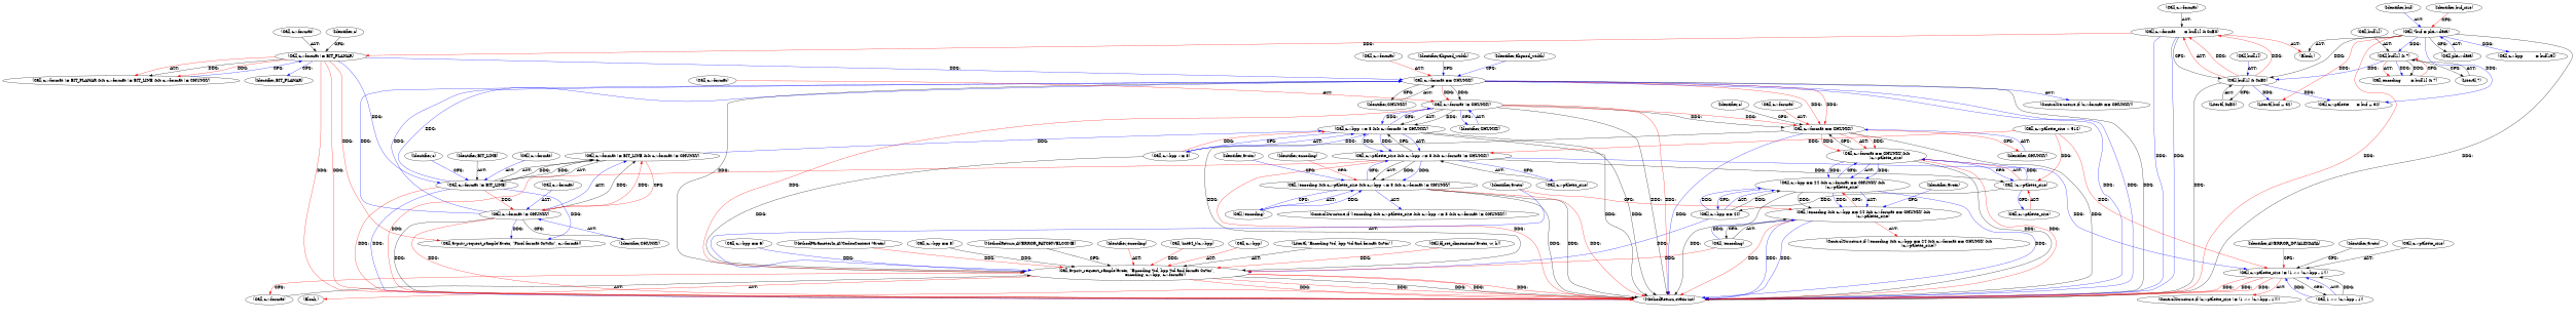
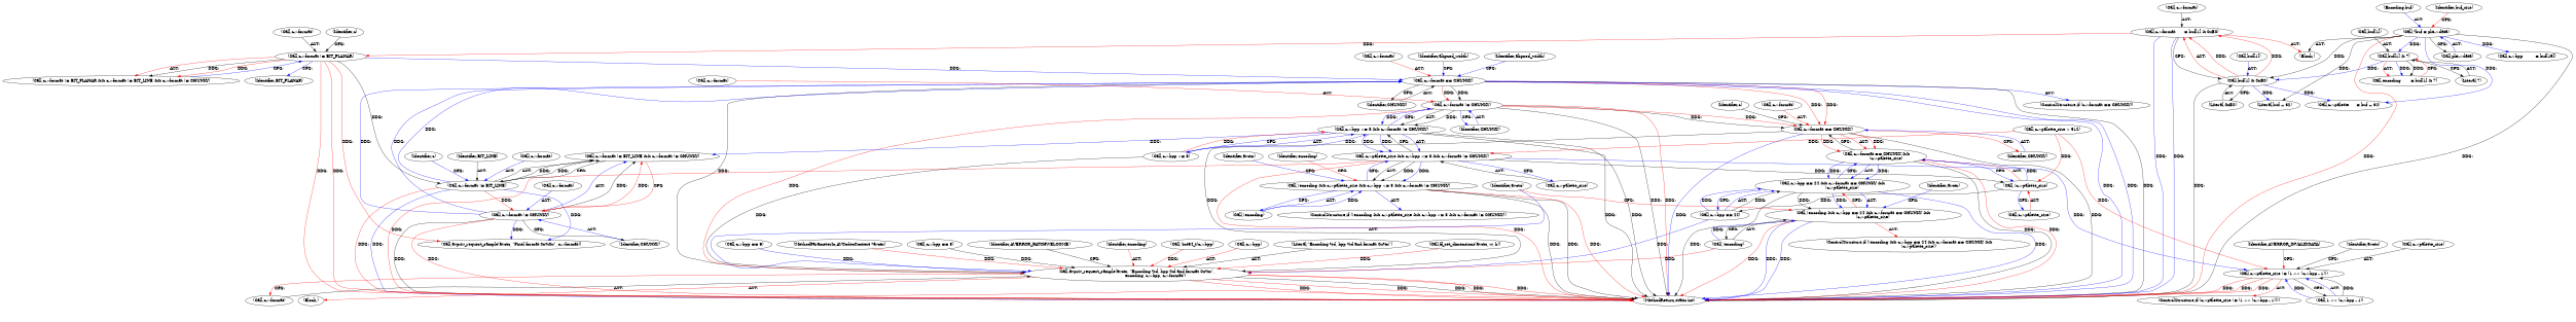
  digraph {
    edge [color=blue]
    n1 [label="(Call,c->format == CHUNKY)"]
    n2 [label="(Call,c->format != CHUNKY)"]
    n3 [label="(Call,c->format == CHUNKY)"]
    n4 [label="(Call,avpriv_request_sample(avctx, \"Encoding %d, bpp %d and format 0x%x\",\n                              encoding, c->bpp, c->format))"]
    n5 [label="(ControlStructure,if (c->format == CHUNKY))"]
    n6 [label="(Identifier,CHUNKY)"]
    n7 [label="(MethodReturn,static int)"]
    n8 [label="(Call,c->bpp <= 8 && c->format != CHUNKY)"]
    n9 [label="(Identifier,CHUNKY)"]
    n10 [label="(Call,c->format == CHUNKY &&\n               !c->palette_size)"]
    n11 [label="(Identifier,CHUNKY)"]
    n12 [label="(Block,)"]
    n13 [label="(Call,c->format)"]
    n14 [label="(Call,c->format != BIT_LINE)"]
    n15 [label="(Call,c->format != CHUNKY)"]
    n16 [label="(Call,avpriv_request_sample(avctx, \"Pixel format 0x%0x\", c->format))"]
    n17 [label="(Call,c->format != BIT_LINE && c->format != CHUNKY)"]
    n18 [label="(Identifier,CHUNKY)"]
    n19 [label="(Identifier,BIT_LINE)"]
    n20 [label="(Call,c->format != BIT_PLANAR)"]
    n21 [label="(Call,c->format != BIT_PLANAR && c->format != BIT_LINE && c->format != CHUNKY)"]
    n22 [label="(Identifier,BIT_PLANAR)"]
    n23 [label="(Call,c->format       = buf[1] & 0xE0)"]
    n24 [label="(Call,buf[1] & 0xE0)"]
    n25 [label="(Block,)"]
    n26 [label="(Literal,buf + 32)"]
    n27 [label="(Literal,0xE0)"]
    n28 [label="(Call,c->palette      = buf + 32)"]
    n29 [label="(Call,buf[1] & 7)"]
    n30 [label="(Call,encoding        = buf[1] & 7)"]
    n31 [label="(Literal,7)"]
    n32 [label="(Call,*buf = pkt->data)"]
    n33 [label="(Call,pkt->data)"]
    n34 [label="(Call,c->bpp          = buf[19])"]
    n35 [label="(Call,c->palette_size && c->bpp <= 8 && c->format != CHUNKY)"]
    n36 [label="(Call,c->bpp <= 8)"]
    n37 [label="(Call,!encoding && c->palette_size && c->bpp <= 8 && c->format != CHUNKY)"]
    n38 [label="(Call,c->palette_size != (1 << (c->bpp - 1)))"]
    n39 [label="(Call,!c->palette_size)"]
    n40 [label="(Call,c->palette_size)"]
    n41 [label="(ControlStructure,if (!encoding && c->palette_size && c->bpp <= 8 && c->format != CHUNKY))"]
    n42 [label="(Call,!encoding)"]
    n43 [label="(ControlStructure,if (c->palette_size != (1 << (c->bpp - 1))))"]
    n44 [label="(Call,1 << (c->bpp - 1))"]
    n45 [label="(Call,c->palette_size)"]
    n46 [label="(Call,c->bpp == 24)"]
    n47 [label="(Call,c->bpp == 24 && c->format == CHUNKY &&\n               !c->palette_size)"]
    n48 [label="(Call,!encoding && c->bpp == 24 && c->format == CHUNKY &&\n               !c->palette_size)"]
    n49 [label="(Call,!encoding)"]
    n50 [label="(ControlStructure,if (!encoding && c->bpp == 24 && c->format == CHUNKY &&\n               !c->palette_size))"]
    n51 [label="(Call,c->palette_size)"]
    n52 [label="(Identifier,c)"]
    n53 [label="(Identifier,encoding)"]
    n54 [label="(Identifier,AVERROR_INVALIDDATA)"]
    n55 [label="(MethodParameterIn,AVCodecContext *avctx)"]
    n56 [label="(Identifier,aligned_width)"]
    n57 [label="(Identifier,c)"]
-   n58 [label="(MethodReturn,AVERROR_PATCHWELCOME)"]
+   n58 [label="(Identifier,AVERROR_PATCHWELCOME)"]
    n59 [label="(Call,c->palette_size > 512)"]
    n60 [label="(Call,c->format)"]
    n61 [label="(Call,buf[1])"]
    n62 [label="(Identifier,avctx)"]
    n63 [label="(Identifier,avctx)"]
    n64 [label="(Identifier,c)"]
    n65 [label="(Call,c->format)"]
    n66 [label="(Call,c->format)"]
    n67 [label="(Call,c->format)"]
-   n68 [label="(Identifier,buf)"]
+   n68 [label="(Encoding,buf)"]
    n69 [label="(Identifier,avctx)"]
    n70 [label="(Identifier,encoding)"]
    n71 [label="(Call,(int64_t)c->bpp)"]
    n72 [label="(Call,c->bpp)"]
    n73 [label="(Identifier,avctx)"]
    n74 [label="(Identifier,aligned_width)"]
    n75 [label="(Call,c->format)"]
    n76 [label="(Literal,\"Encoding %d, bpp %d and format 0x%x\")"]
    n77 [label="(Call,buf[1])"]
    n78 [label="(Call,c->bpp == 6)"]
    n79 [label="(Call,c->format)"]
    n80 [label="(Call,c->bpp == 8)"]
    n81 [label="(Call,c->format)"]
    n82 [label="(Call,ff_set_dimensions(avctx, w, h))"]
    n83 [label="(Identifier,buf_size)"]
    n1 -> n2 [color=red label="DDG: "]
    n1 -> n2 [color=black label="DDG: "]
    n1 -> n3 [color=red label="DDG: "]
    n1 -> n3 [color=red label="DDG: "]
    n1 -> n4 [color=black label="DDG: "]
    n1 -> n5 [label="AST: "]
    n1 -> n6 [color=black label="CFG: "]
    n1 -> n7 [color=black label="DDG: "]
    n1 -> n7 [label="DDG: "]
    n1 -> n7 [label="DDG: "]
    n2 -> n3 [color=black label="DDG: "]
    n2 -> n3 [color=red label="DDG: "]
    n2 -> n4 [color=red label="DDG: "]
    n2 -> n7 [color=red label="DDG: "]
    n2 -> n7 [color=black label="DDG: "]
    n2 -> n8 [color=black label="AST: "]
    n2 -> n8 [color=black label="DDG: "]
    n2 -> n8 [label="DDG: "]
    n2 -> n9 [label="CFG: "]
    n3 -> n4 [color=black label="DDG: "]
    n3 -> n7 [color=black label="DDG: "]
    n3 -> n7 [label="DDG: "]
    n3 -> n10 [color=red label="AST: "]
    n3 -> n10 [color=red label="DDG: "]
    n3 -> n10 [color=red label="DDG: "]
    n3 -> n11 [color=red label="CFG: "]
    n4 -> n7 [color=red label="DDG: "]
    n4 -> n7 [color=red label="DDG: "]
    n4 -> n7 [color=red label="DDG: "]
    n4 -> n7 [color=black label="DDG: "]
    n4 -> n7 [color=red label="DDG: "]
    n4 -> n12 [color=red label="AST: "]
    n4 -> n13 [color=red label="CFG: "]
    n6 -> n1 [color=black label="AST: "]
    n8 -> n2 [label="CFG: "]
    n8 -> n7 [color=black label="DDG: "]
    n8 -> n7 [color=black label="DDG: "]
    n8 -> n35 [label="AST: "]
    n8 -> n35 [label="DDG: "]
    n8 -> n35 [label="DDG: "]
    n8 -> n36 [label="CFG: "]
    n9 -> n2 [label="AST: "]
    n10 -> n3 [color=black label="CFG: "]
    n10 -> n7 [color=black label="DDG: "]
    n10 -> n7 [color=red label="DDG: "]
    n10 -> n39 [label="CFG: "]
    n10 -> n47 [label="AST: "]
    n10 -> n47 [label="DDG: "]
    n10 -> n47 [label="DDG: "]
    n11 -> n3 [label="AST: "]
    n13 -> n4 [color=black label="AST: "]
    n14 -> n1 [label="DDG: "]
    n14 -> n7 [label="DDG: "]
    n14 -> n7 [color=red label="DDG: "]
    n14 -> n15 [color=red label="DDG: "]
    n14 -> n16 [label="DDG: "]
    n14 -> n17 [color=black label="AST: "]
    n14 -> n17 [color=black label="DDG: "]
    n14 -> n17 [color=black label="DDG: "]
    n15 -> n1 [label="DDG: "]
    n15 -> n1 [label="DDG: "]
    n15 -> n7 [color=black label="DDG: "]
    n15 -> n7 [color=red label="DDG: "]
    n15 -> n16 [label="DDG: "]
    n15 -> n17 [label="AST: "]
    n15 -> n17 [color=black label="DDG: "]
    n15 -> n17 [color=red label="DDG: "]
    n15 -> n18 [color=black label="CFG: "]
-   n17 -> n8 [label="DDG: "]
-   n17 -> n14 [color=black label="AST: "]
+   n8 -> n17 [label="DDG: "]
+   n17 -> n14 [color=black label="CFG: "]
    n17 -> n15 [color=red label="CFG: "]
    n18 -> n15 [label="AST: "]
    n19 -> n14 [color=black label="AST: "]
    n20 -> n1 [label="DDG: "]
    n20 -> n7 [color=red label="DDG: "]
    n20 -> n7 [color=red label="DDG: "]
-   n20 -> n14 [label="DDG: "]
+   n20 -> n14 [color=black label="DDG: "]
    n20 -> n16 [color=red label="DDG: "]
    n20 -> n21 [color=red label="AST: "]
    n20 -> n21 [color=black label="DDG: "]
    n20 -> n21 [color=red label="DDG: "]
    n20 -> n22 [label="CFG: "]
    n21 -> n20 [label="CFG: "]
    n23 -> n7 [label="DDG: "]
    n23 -> n7 [label="DDG: "]
    n23 -> n20 [color=red label="DDG: "]
    n23 -> n24 [color=black label="CFG: "]
    n23 -> n25 [color=red label="AST: "]
    n24 -> n7 [color=black label="DDG: "]
    n24 -> n23 [color=red label="AST: "]
    n24 -> n23 [color=red label="DDG: "]
    n24 -> n23 [color=red label="DDG: "]
    n24 -> n26 [label="DDG: "]
    n24 -> n27 [color=black label="CFG: "]
    n24 -> n28 [label="DDG: "]
    n27 -> n24 [color=black label="AST: "]
    n29 -> n24 [label="DDG: "]
    n29 -> n30 [color=red label="AST: "]
    n29 -> n30 [label="DDG: "]
    n29 -> n30 [color=black label="DDG: "]
    n29 -> n31 [color=black label="CFG: "]
    n30 -> n29 [color=red label="CFG: "]
    n31 -> n29 [color=black label="AST: "]
    n32 -> n7 [color=red label="DDG: "]
    n32 -> n7 [color=black label="DDG: "]
    n32 -> n24 [color=black label="DDG: "]
    n32 -> n25 [color=black label="AST: "]
-   n32 -> n26 [color=red label="DDG: "]
+   n32 -> n26 [color=black label="DDG: "]
    n32 -> n28 [label="DDG: "]
    n32 -> n29 [label="DDG: "]
    n32 -> n33 [color=black label="CFG: "]
    n32 -> n34 [label="DDG: "]
    n33 -> n32 [label="AST: "]
    n35 -> n7 [color=red label="DDG: "]
    n35 -> n7 [color=red label="DDG: "]
    n35 -> n8 [color=black label="CFG: "]
    n35 -> n37 [color=black label="AST: "]
    n35 -> n37 [color=black label="DDG: "]
    n35 -> n37 [label="DDG: "]
    n35 -> n38 [label="DDG: "]
    n35 -> n39 [color=black label="DDG: "]
    n35 -> n40 [label="CFG: "]
    n36 -> n4 [color=black label="DDG: "]
    n36 -> n8 [label="AST: "]
    n36 -> n8 [label="DDG: "]
    n36 -> n8 [color=red label="DDG: "]
    n37 -> n7 [color=black label="DDG: "]
    n37 -> n7 [color=black label="DDG: "]
    n37 -> n7 [color=red label="DDG: "]
    n37 -> n35 [label="CFG: "]
    n37 -> n41 [label="AST: "]
    n37 -> n42 [label="CFG: "]
    n38 -> n7 [color=red label="DDG: "]
    n38 -> n7 [color=red label="DDG: "]
    n38 -> n7 [color=red label="DDG: "]
    n38 -> n43 [color=red label="AST: "]
    n38 -> n44 [color=black label="CFG: "]
    n39 -> n10 [color=red label="AST: "]
    n39 -> n10 [label="DDG: "]
    n39 -> n45 [label="CFG: "]
    n39 -> n46 [color=black label="DDG: "]
    n40 -> n35 [color=black label="AST: "]
    n42 -> n37 [label="AST: "]
    n42 -> n37 [label="DDG: "]
    n44 -> n38 [label="AST: "]
    n44 -> n38 [color=black label="DDG: "]
    n44 -> n38 [label="DDG: "]
    n45 -> n39 [color=red label="AST: "]
    n46 -> n4 [label="DDG: "]
    n46 -> n47 [label="AST: "]
    n46 -> n47 [color=black label="DDG: "]
    n46 -> n47 [label="DDG: "]
    n47 -> n7 [color=black label="DDG: "]
    n47 -> n7 [label="DDG: "]
    n47 -> n10 [label="CFG: "]
    n47 -> n46 [label="CFG: "]
    n47 -> n48 [label="AST: "]
    n47 -> n48 [color=black label="DDG: "]
    n47 -> n48 [label="DDG: "]
    n48 -> n7 [label="DDG: "]
    n48 -> n7 [label="DDG: "]
    n48 -> n7 [color=red label="DDG: "]
    n48 -> n47 [color=red label="CFG: "]
    n48 -> n49 [color=black label="CFG: "]
    n48 -> n50 [color=red label="AST: "]
    n49 -> n4 [color=red label="DDG: "]
    n49 -> n48 [color=black label="AST: "]
    n49 -> n48 [label="DDG: "]
    n51 -> n38 [color=black label="AST: "]
    n52 -> n20 [color=black label="CFG: "]
    n53 -> n37 [color=red label="CFG: "]
    n54 -> n38 [color=red label="CFG: "]
    n55 -> n4 [color=red label="DDG: "]
    n56 -> n1 [label="CFG: "]
    n57 -> n3 [color=black label="CFG: "]
    n58 -> n4 [color=black label="CFG: "]
    n59 -> n35 [color=red label="DDG: "]
    n59 -> n38 [color=red label="DDG: "]
    n59 -> n39 [color=red label="DDG: "]
    n60 -> n14 [label="AST: "]
    n61 -> n29 [color=black label="AST: "]
    n62 -> n38 [color=black label="CFG: "]
    n63 -> n4 [label="AST: "]
    n63 -> n48 [color=red label="CFG: "]
    n64 -> n14 [label="CFG: "]
    n65 -> n1 [color=red label="AST: "]
    n66 -> n20 [color=black label="AST: "]
    n67 -> n3 [color=red label="AST: "]
    n68 -> n32 [label="AST: "]
    n69 -> n48 [label="CFG: "]
    n70 -> n4 [color=red label="AST: "]
    n71 -> n4 [color=red label="DDG: "]
    n72 -> n4 [color=red label="AST: "]
    n73 -> n37 [label="CFG: "]
    n74 -> n1 [label="CFG: "]
    n75 -> n15 [label="AST: "]
    n76 -> n4 [color=black label="AST: "]
    n77 -> n24 [label="AST: "]
    n78 -> n4 [label="DDG: "]
    n79 -> n23 [color=black label="AST: "]
    n80 -> n4 [color=black label="DDG: "]
    n81 -> n2 [color=red label="AST: "]
    n82 -> n4 [color=red label="DDG: "]
    n83 -> n32 [color=red label="CFG: "]
  }
